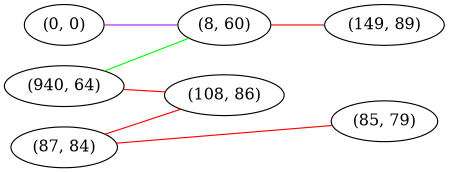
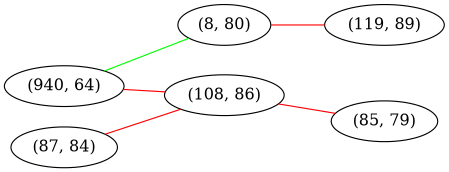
  graph {
    fontname="DejaVu Serif"
    rankdir=LR
    node [fontname="DejaVu Serif"]
    edge [color=red fontname="DejaVu Serif" weight=1]
-   "(0, 0)"
-   "(8, 60)"
-   "(119, 89)" [label="(149, 89)"]
+   "(8, 60)" [label="(8, 80)"]
+   "(119, 89)"
    n4 [label="(940, 64)"]
    "(108, 86)"
    "(87, 84)"
    n7 [label="(85, 79)"]
-   "(0, 0)" -- "(8, 60)" [color=purple weight=4]
    "(8, 60)" -- "(119, 89)"
    n4 -- "(8, 60)" [color=green weight=2]
    n4 -- "(108, 86)"
    "(87, 84)" -- "(108, 86)"
-   "(87, 84)" -- n7
+   "(108, 86)" -- n7
  }
